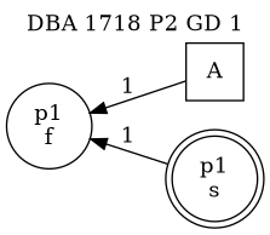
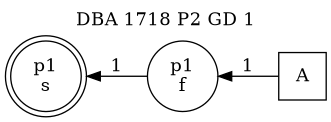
  digraph {
    label=" DBA 1718 P2 GD 1 "
    labelloc=tl
    rankdir=RL
    n1 [label=A shape=square]
    n2 [label="p1\nf" shape=circle]
    n3 [label="p1\ns" shape=doublecircle]
    n1 -> n2 [label=1]
-   n3 -> n2 [label=1]
+   n2 -> n3 [label=1]
  }
